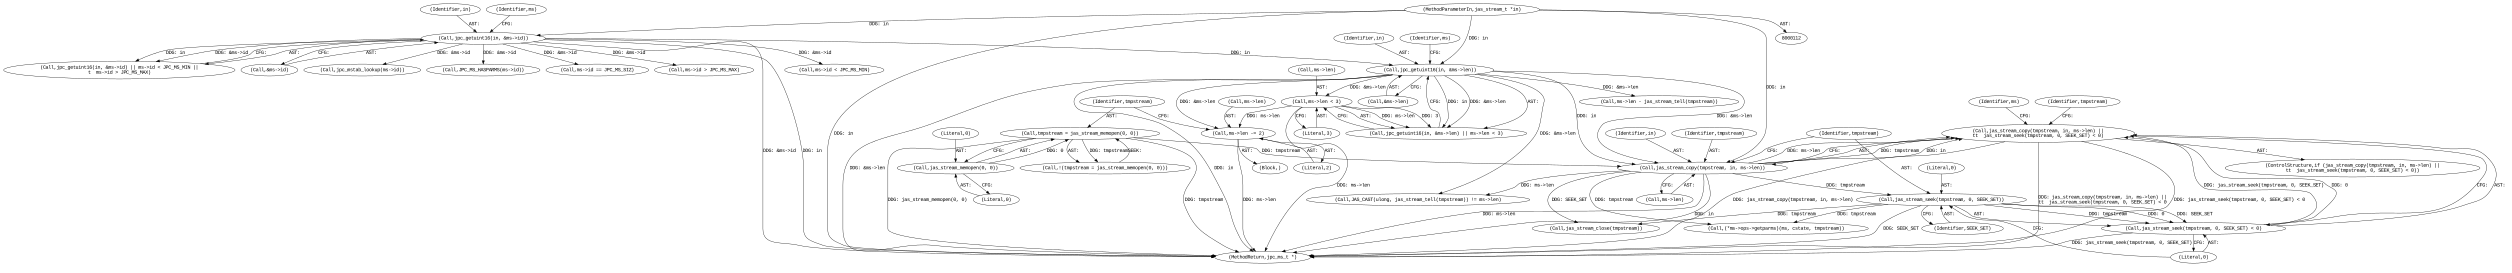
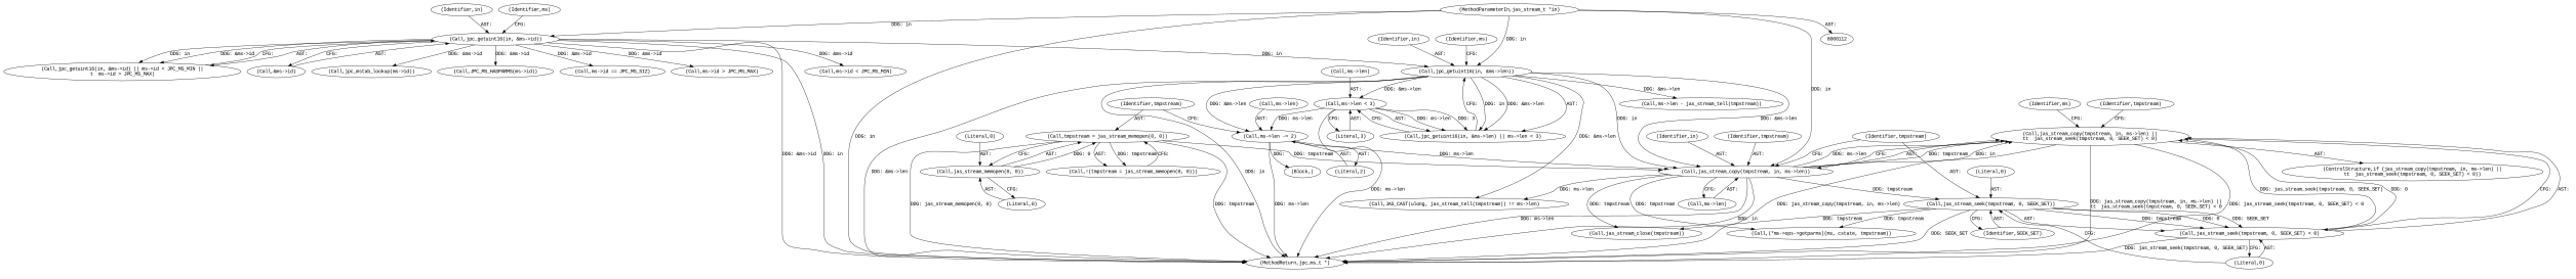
  digraph {
    fontname="Liberation Mono"
    node [fontname="Liberation Mono"]
    edge [fontname="Liberation Mono"]
    n1 [label="(Call,jas_stream_copy(tmpstream, in, ms->len) ||\n\t\t  jas_stream_seek(tmpstream, 0, SEEK_SET) < 0)"]
    n2 [label="(Call,jas_stream_copy(tmpstream, in, ms->len))"]
    n3 [label="(Call,jas_stream_seek(tmpstream, 0, SEEK_SET) < 0)"]
    n4 [label="(MethodReturn,jpc_ms_t *)"]
    n5 [label="(ControlStructure,if (jas_stream_copy(tmpstream, in, ms->len) ||\n\t\t  jas_stream_seek(tmpstream, 0, SEEK_SET) < 0))"]
    n6 [label="(Call,jas_stream_seek(tmpstream, 0, SEEK_SET))"]
    n7 [label="(Call,ms->len)"]
    n8 [label="(Call,jas_stream_close(tmpstream))"]
    n9 [label="(Call,JAS_CAST(ulong, jas_stream_tell(tmpstream)) != ms->len)"]
    n10 [label="(Call,(*ms->ops->getparms)(ms, cstate, tmpstream))"]
    n11 [label="(Literal,0)"]
    n12 [label="(Identifier,SEEK_SET)"]
    n13 [label="(Call,tmpstream = jas_stream_memopen(0, 0))"]
    n14 [label="(Call,jas_stream_memopen(0, 0))"]
    n15 [label="(Call,!(tmpstream = jas_stream_memopen(0, 0)))"]
    n16 [label="(Literal,0)"]
    n17 [label="(Call,jpc_getuint16(in, &ms->len))"]
    n18 [label="(Call,ms->len -= 2)"]
    n19 [label="(Call,ms->len < 3)"]
    n20 [label="(Call,ms->len - jas_stream_tell(tmpstream))"]
    n21 [label="(Call,jpc_getuint16(in, &ms->len) || ms->len < 3)"]
-   n22 [label="(Call,&ms->len)"]
    n23 [label="(Literal,2)"]
    n24 [label="(Block,)"]
    n25 [label="(Literal,3)"]
    n26 [label="(Call,jpc_getuint16(in, &ms->id))"]
    n27 [label="(Call,ms->id == JPC_MS_SIZ)"]
    n28 [label="(Call,ms->id > JPC_MS_MAX)"]
    n29 [label="(Call,ms->id < JPC_MS_MIN)"]
    n30 [label="(Call,jpc_getuint16(in, &ms->id) || ms->id < JPC_MS_MIN ||\n\t  ms->id > JPC_MS_MAX)"]
    n31 [label="(Call,&ms->id)"]
    n32 [label="(Call,jpc_mstab_lookup(ms->id))"]
    n33 [label="(Call,JPC_MS_HASPARMS(ms->id))"]
    n34 [label="(MethodParameterIn,jas_stream_t *in)"]
    n35 [label=8000112]
    n36 [label="(Identifier,tmpstream)"]
    n37 [label="(Identifier,in)"]
    n38 [label="(Literal,0)"]
    n39 [label="(Identifier,in)"]
    n40 [label="(Literal,0)"]
    n41 [label="(Identifier,ms)"]
    n42 [label="(Call,ms->len)"]
    n43 [label="(Call,ms->len)"]
    n44 [label="(Identifier,tmpstream)"]
    n45 [label="(Identifier,ms)"]
    n46 [label="(Identifier,tmpstream)"]
    n47 [label="(Identifier,ms)"]
    n48 [label="(Identifier,in)"]
    n49 [label="(Identifier,tmpstream)"]
    n1 -> n2 [label="CFG: "]
    n1 -> n3 [label="CFG: "]
    n1 -> n4 [label="DDG: jas_stream_copy(tmpstream, in, ms->len)"]
    n1 -> n4 [label="DDG: jas_stream_copy(tmpstream, in, ms->len) ||\n\t\t  jas_stream_seek(tmpstream, 0, SEEK_SET) < 0"]
    n1 -> n4 [label="DDG: jas_stream_seek(tmpstream, 0, SEEK_SET) < 0"]
    n1 -> n5 [label="AST: "]
    n2 -> n1 [label="AST: "]
    n2 -> n1 [label="DDG: tmpstream"]
    n2 -> n1 [label="DDG: in"]
    n2 -> n1 [label="DDG: ms->len"]
    n2 -> n4 [label="DDG: ms->len"]
    n2 -> n4 [label="DDG: in"]
    n2 -> n6 [label="DDG: tmpstream"]
    n2 -> n7 [label="CFG: "]
-   n2 -> n8 [label="DDG: SEEK_SET"]
+   n2 -> n8 [label="DDG: tmpstream"]
    n2 -> n9 [label="DDG: ms->len"]
    n2 -> n10 [label="DDG: tmpstream"]
    n3 -> n1 [label="AST: "]
    n3 -> n1 [label="DDG: jas_stream_seek(tmpstream, 0, SEEK_SET)"]
    n3 -> n1 [label="DDG: 0"]
    n3 -> n4 [label="DDG: jas_stream_seek(tmpstream, 0, SEEK_SET)"]
    n3 -> n11 [label="CFG: "]
    n6 -> n3 [label="AST: "]
    n6 -> n3 [label="DDG: tmpstream"]
    n6 -> n3 [label="DDG: 0"]
    n6 -> n3 [label="DDG: SEEK_SET"]
    n6 -> n4 [label="DDG: SEEK_SET"]
    n6 -> n8 [label="DDG: tmpstream"]
    n6 -> n10 [label="DDG: tmpstream"]
    n6 -> n12 [label="CFG: "]
    n7 -> n2 [label="AST: "]
    n11 -> n3 [label="AST: "]
    n11 -> n6 [label="CFG: "]
    n12 -> n6 [label="AST: "]
    n13 -> n2 [label="DDG: tmpstream"]
    n13 -> n4 [label="DDG: jas_stream_memopen(0, 0)"]
    n13 -> n4 [label="DDG: tmpstream"]
    n13 -> n14 [label="CFG: "]
    n13 -> n15 [label="AST: "]
    n13 -> n15 [label="DDG: tmpstream"]
    n14 -> n13 [label="AST: "]
    n14 -> n13 [label="DDG: 0"]
    n14 -> n16 [label="CFG: "]
-   n15 -> n13 [label="SEEK: "]
+   n15 -> n13 [label="CFG: "]
    n16 -> n14 [label="AST: "]
    n17 -> n2 [label="DDG: in"]
    n17 -> n2 [label="DDG: &ms->len"]
    n17 -> n4 [label="DDG: &ms->len"]
    n17 -> n4 [label="DDG: in"]
    n17 -> n9 [label="DDG: &ms->len"]
    n17 -> n18 [label="DDG: &ms->len"]
    n17 -> n19 [label="DDG: &ms->len"]
    n17 -> n20 [label="DDG: &ms->len"]
    n17 -> n21 [label="AST: "]
    n17 -> n21 [label="DDG: in"]
    n17 -> n21 [label="DDG: &ms->len"]
-   n17 -> n22 [label="CFG: "]
+   n18 -> n2 [label="DDG: ms->len"]
    n18 -> n4 [label="DDG: ms->len"]
    n18 -> n23 [label="AST: "]
-   n18 -> n24 [label="AST: "]
+   n18 -> n24 [label="DDG: "]
    n19 -> n4 [label="DDG: ms->len"]
    n19 -> n18 [label="DDG: ms->len"]
    n19 -> n21 [label="AST: "]
    n19 -> n21 [label="DDG: ms->len"]
    n19 -> n21 [label="DDG: 3"]
    n19 -> n25 [label="CFG: "]
    n21 -> n17 [label="CFG: "]
    n21 -> n19 [label="CFG: "]
-   n22 -> n17 [label="AST: "]
    n23 -> n18 [label="AST: "]
    n25 -> n19 [label="AST: "]
    n26 -> n4 [label="DDG: &ms->id"]
    n26 -> n4 [label="DDG: in"]
    n26 -> n17 [label="DDG: in"]
    n26 -> n27 [label="DDG: &ms->id"]
    n26 -> n28 [label="DDG: &ms->id"]
    n26 -> n29 [label="DDG: &ms->id"]
    n26 -> n30 [label="AST: "]
    n26 -> n30 [label="DDG: in"]
    n26 -> n30 [label="DDG: &ms->id"]
    n26 -> n31 [label="CFG: "]
    n26 -> n32 [label="DDG: &ms->id"]
    n26 -> n33 [label="DDG: &ms->id"]
    n30 -> n26 [label="CFG: "]
    n31 -> n26 [label="AST: "]
    n34 -> n2 [label="DDG: in"]
    n34 -> n4 [label="DDG: in"]
    n34 -> n17 [label="DDG: in"]
    n34 -> n26 [label="DDG: in"]
    n34 -> n35 [label="AST: "]
    n36 -> n13 [label="AST: "]
    n36 -> n18 [label="CFG: "]
    n37 -> n17 [label="AST: "]
    n38 -> n6 [label="AST: "]
    n39 -> n2 [label="AST: "]
    n40 -> n14 [label="AST: "]
    n41 -> n17 [label="CFG: "]
    n42 -> n19 [label="AST: "]
    n43 -> n18 [label="AST: "]
    n44 -> n1 [label="CFG: "]
    n45 -> n1 [label="CFG: "]
    n46 -> n2 [label="CFG: "]
    n46 -> n6 [label="AST: "]
    n47 -> n26 [label="CFG: "]
    n48 -> n26 [label="AST: "]
    n49 -> n2 [label="AST: "]
  }
